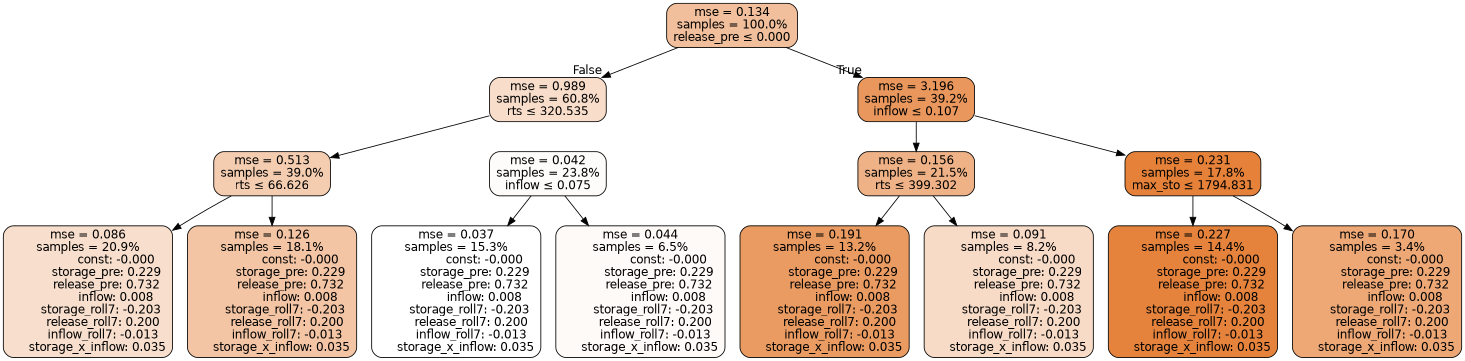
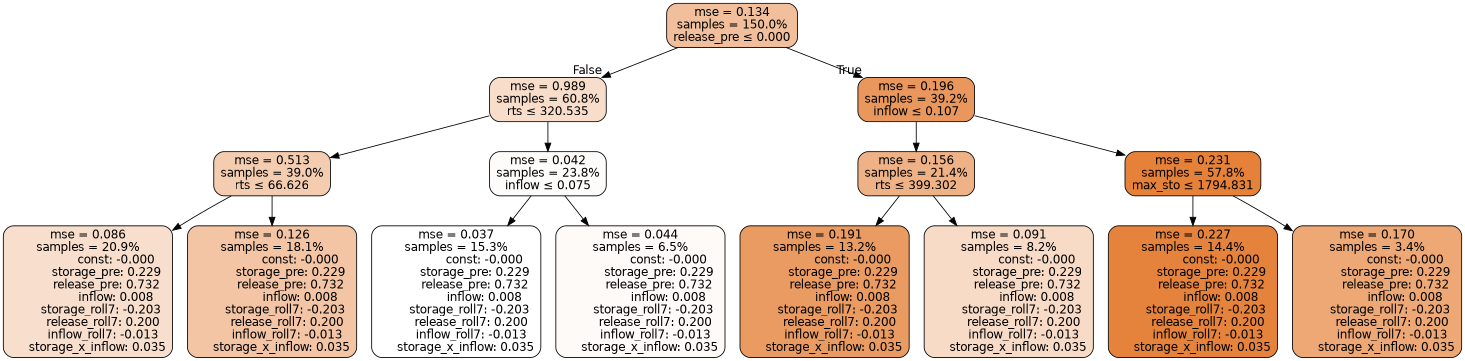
  digraph {
    node [color=black fontname=helvetica shape=rectangle style="filled, rounded"]
    edge [fontname=helvetica]
-   n1 [fillcolor="#f1bf9b" label="mse = 0.134\nsamples = 100.0%\nrelease_pre &le; 0.000"]
+   n1 [fillcolor="#f1bf9b" label="mse = 0.134\nsamples = 150.0%\nrelease_pre &le; 0.000"]
    n2 [fillcolor="#f8ddca" label="mse = 0.989\nsamples = 60.8%\nrts &le; 320.535"]
-   n3 [fillcolor="#e9975c" label="mse = 3.196\nsamples = 39.2%\ninflow &le; 0.107"]
+   n3 [fillcolor="#e9975c" label="mse = 0.196\nsamples = 39.2%\ninflow &le; 0.107"]
    n4 [fillcolor="#f4cdb1" label="mse = 0.513\nsamples = 39.0%\nrts &le; 66.626"]
    n5 [fillcolor="#fefcfa" label="mse = 0.042\nsamples = 23.8%\ninflow &le; 0.075"]
-   n6 [fillcolor="#efb286" label="mse = 0.156\nsamples = 21.5%\nrts &le; 399.302"]
-   n7 [fillcolor="#e58139" label="mse = 0.231\nsamples = 17.8%\nmax_sto &le; 1794.831"]
+   n6 [fillcolor="#efb286" label="mse = 0.156\nsamples = 21.4%\nrts &le; 399.302"]
+   n7 [fillcolor="#e58139" label="mse = 0.231\nsamples = 57.8%\nmax_sto &le; 1794.831"]
    n8 [fillcolor="#f8dfcd" label="mse = 0.086\nsamples = 20.9%\n               const: -0.000\n          storage_pre: 0.229\n          release_pre: 0.732\n               inflow: 0.008\n       storage_roll7: -0.203\n        release_roll7: 0.200\n        inflow_roll7: -0.013\n     storage_x_inflow: 0.035"]
    n9 [fillcolor="#f3c5a4" label="mse = 0.126\nsamples = 18.1%\n               const: -0.000\n          storage_pre: 0.229\n          release_pre: 0.732\n               inflow: 0.008\n       storage_roll7: -0.203\n        release_roll7: 0.200\n        inflow_roll7: -0.013\n     storage_x_inflow: 0.035"]
    n10 [fillcolor="#ffffff" label="mse = 0.037\nsamples = 15.3%\n               const: -0.000\n          storage_pre: 0.229\n          release_pre: 0.732\n               inflow: 0.008\n       storage_roll7: -0.203\n        release_roll7: 0.200\n        inflow_roll7: -0.013\n     storage_x_inflow: 0.035"]
    n11 [fillcolor="#fefaf8" label="mse = 0.044\nsamples = 6.5%\n               const: -0.000\n          storage_pre: 0.229\n          release_pre: 0.732\n               inflow: 0.008\n       storage_roll7: -0.203\n        release_roll7: 0.200\n        inflow_roll7: -0.013\n     storage_x_inflow: 0.035"]
    n12 [fillcolor="#ea9b61" label="mse = 0.191\nsamples = 13.2%\n               const: -0.000\n          storage_pre: 0.229\n          release_pre: 0.732\n               inflow: 0.008\n       storage_roll7: -0.203\n        release_roll7: 0.200\n        inflow_roll7: -0.013\n     storage_x_inflow: 0.035"]
    n13 [fillcolor="#f7dbc7" label="mse = 0.091\nsamples = 8.2%\n               const: -0.000\n          storage_pre: 0.229\n          release_pre: 0.732\n               inflow: 0.008\n       storage_roll7: -0.203\n        release_roll7: 0.200\n        inflow_roll7: -0.013\n     storage_x_inflow: 0.035"]
    n14 [fillcolor="#e5833d" label="mse = 0.227\nsamples = 14.4%\n               const: -0.000\n          storage_pre: 0.229\n          release_pre: 0.732\n               inflow: 0.008\n       storage_roll7: -0.203\n        release_roll7: 0.200\n        inflow_roll7: -0.013\n     storage_x_inflow: 0.035"]
    n15 [fillcolor="#eda876" label="mse = 0.170\nsamples = 3.4%\n               const: -0.000\n          storage_pre: 0.229\n          release_pre: 0.732\n               inflow: 0.008\n       storage_roll7: -0.203\n        release_roll7: 0.200\n        inflow_roll7: -0.013\n     storage_x_inflow: 0.035"]
    n1 -> n2 [headlabel=False labelangle=45 labeldistance=2.5]
    n1 -> n3 [headlabel=True labelangle=-45 labeldistance=2.5]
    n2 -> n4
+   n2 -> n5
    n3 -> n6
    n3 -> n7
    n4 -> n8
    n4 -> n9
    n5 -> n10
    n5 -> n11
    n6 -> n12
    n6 -> n13
    n7 -> n14
    n7 -> n15
  }
